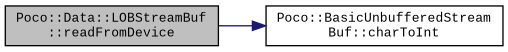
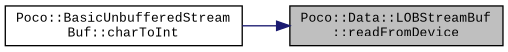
  digraph {
    rankdir=LR
    fontname="Liberation Mono"
    node [color=black fontname="Liberation Mono" fontsize=10 shape=record style=filled]
    n1 [fillcolor=grey75 fontcolor=black height=0.2 label="Poco::Data::LOBStreamBuf\l::readFromDevice" width=0.4]
    n2 [fillcolor=white height=0.2 label="Poco::BasicUnbufferedStream\lBuf::charToInt" width=0.4]
-   n1 -> n2 [color=midnightblue fontname="Liberation Mono" fontsize=10 labelfontname=Helvetica labelfontsize=10 style=solid]
+   n2 -> n1 [color=midnightblue fontname="Liberation Mono" fontsize=10 labelfontname=Helvetica labelfontsize=10 style=solid]
  }
